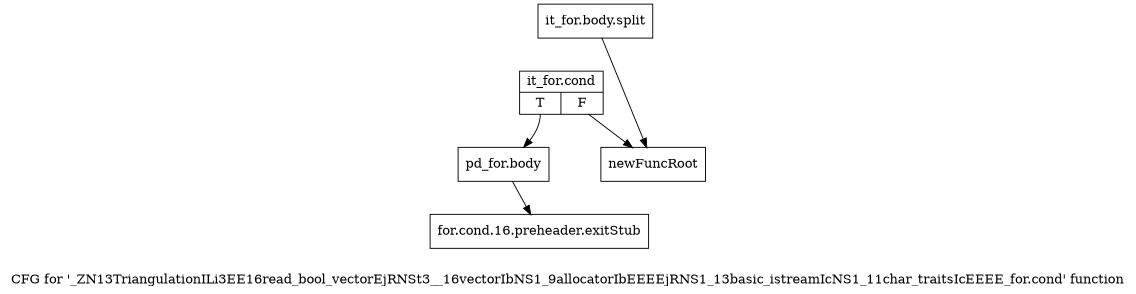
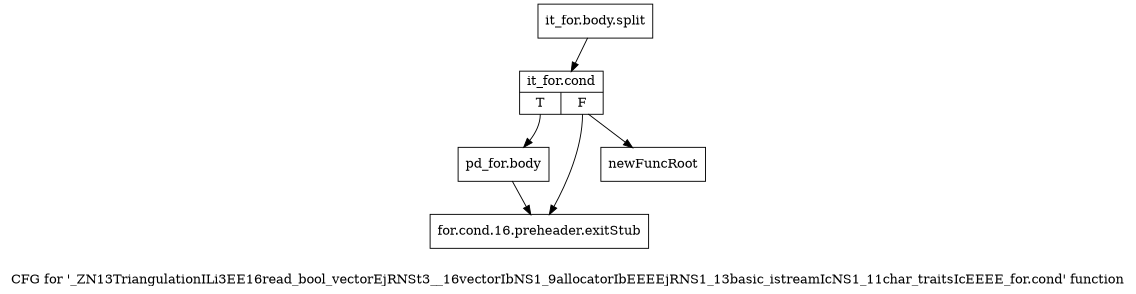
  digraph {
    label="CFG for '_ZN13TriangulationILi3EE16read_bool_vectorEjRNSt3__16vectorIbNS1_9allocatorIbEEEEjRNS1_13basic_istreamIcNS1_11char_traitsIcEEEE_for.cond' function"
    node [shape=record]
    n1 [label="{newFuncRoot}"]
    n2 [label="{it_for.cond|{<s0>T|<s1>F}}"]
    n3 [label="{for.cond.16.preheader.exitStub}"]
    n4 [label="{pd_for.body}"]
    n5 [label="{it_for.body.split}"]
    n2 -> n1
+   n2 -> n3 [tailport=s1]
    n2 -> n4 [tailport=s0]
    n4 -> n3
-   n5 -> n1
+   n5 -> n2
  }
